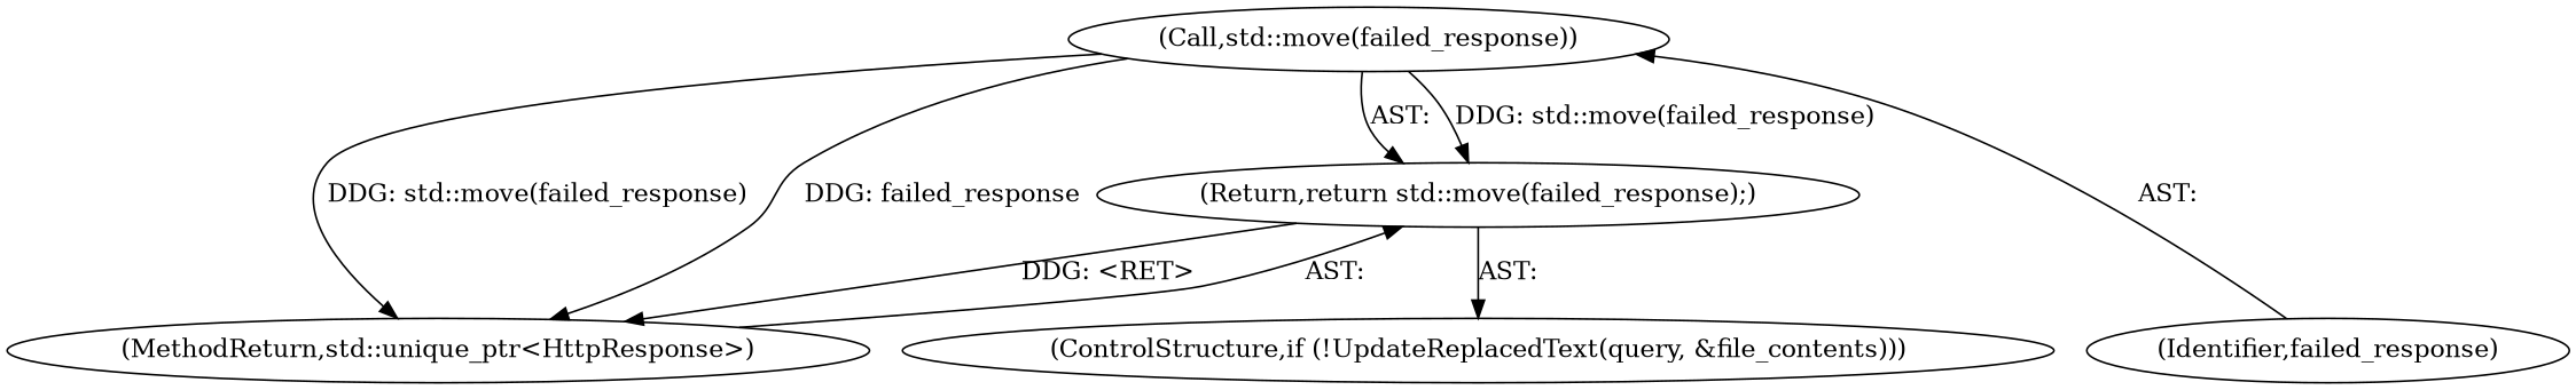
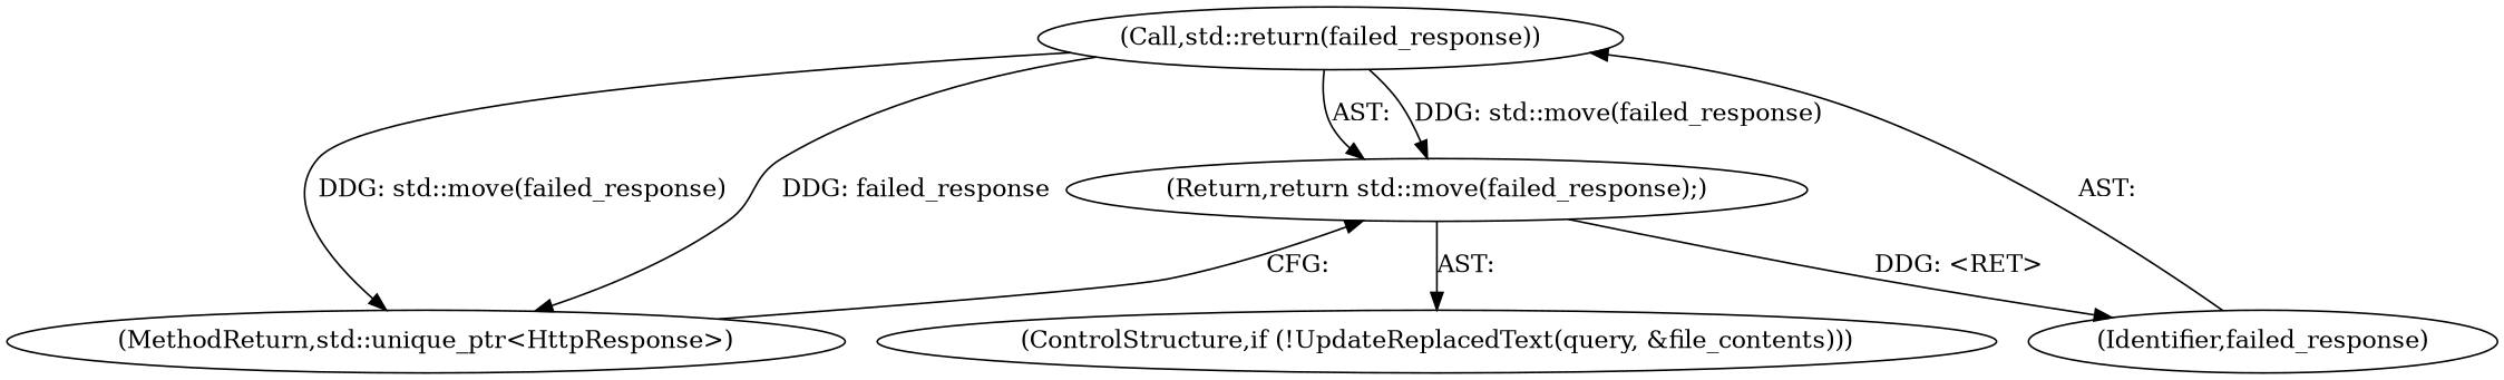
  digraph {
-   n1 [label="(Call,std::move(failed_response))"]
+   n1 [label="(Call,std::return(failed_response))"]
    n2 [label="(Return,return std::move(failed_response);)"]
    n3 [label="(MethodReturn,std::unique_ptr<HttpResponse>)"]
    n4 [label="(ControlStructure,if (!UpdateReplacedText(query, &file_contents)))"]
    n5 [label="(Identifier,failed_response)"]
    n1 -> n2 [label="AST: "]
    n1 -> n2 [label="DDG: std::move(failed_response)"]
    n1 -> n3 [label="DDG: std::move(failed_response)"]
    n1 -> n3 [label="DDG: failed_response"]
-   n2 -> n3 [label="DDG: <RET>"]
+   n2 -> n5 [label="DDG: <RET>"]
    n2 -> n4 [label="AST: "]
-   n3 -> n2 [label="AST: "]
+   n3 -> n2 [label="CFG: "]
    n5 -> n1 [label="AST: "]
  }
